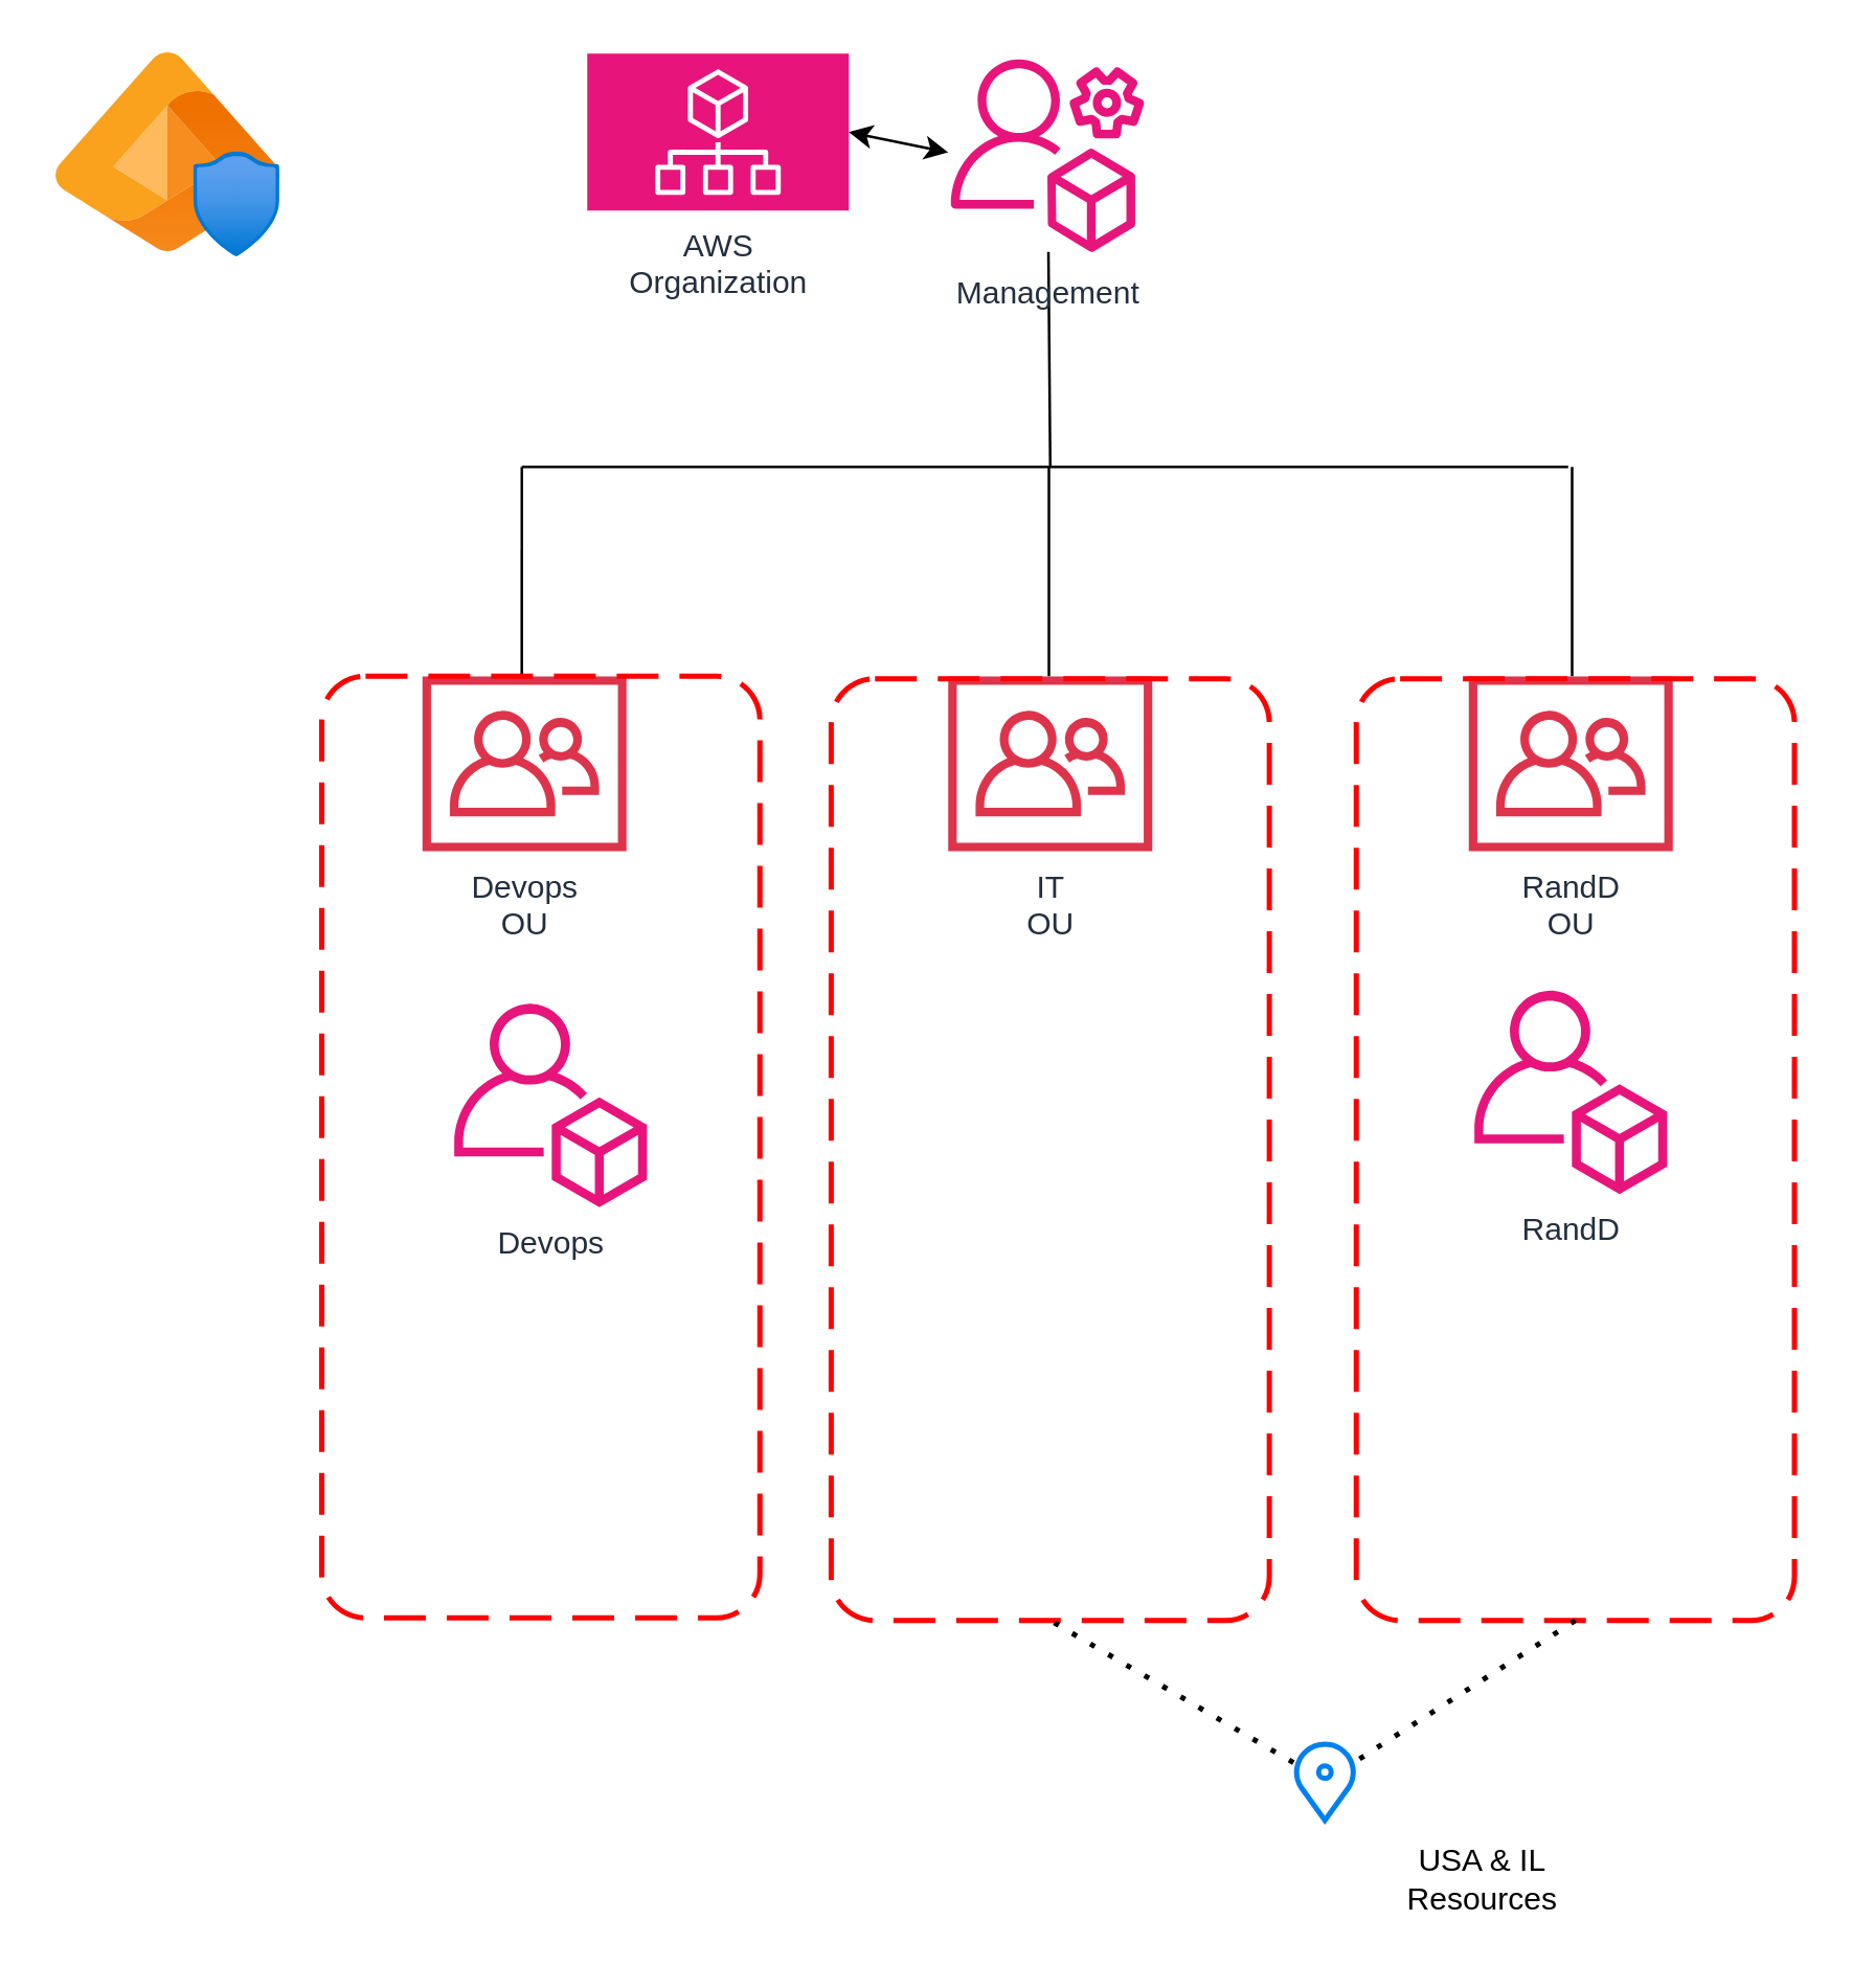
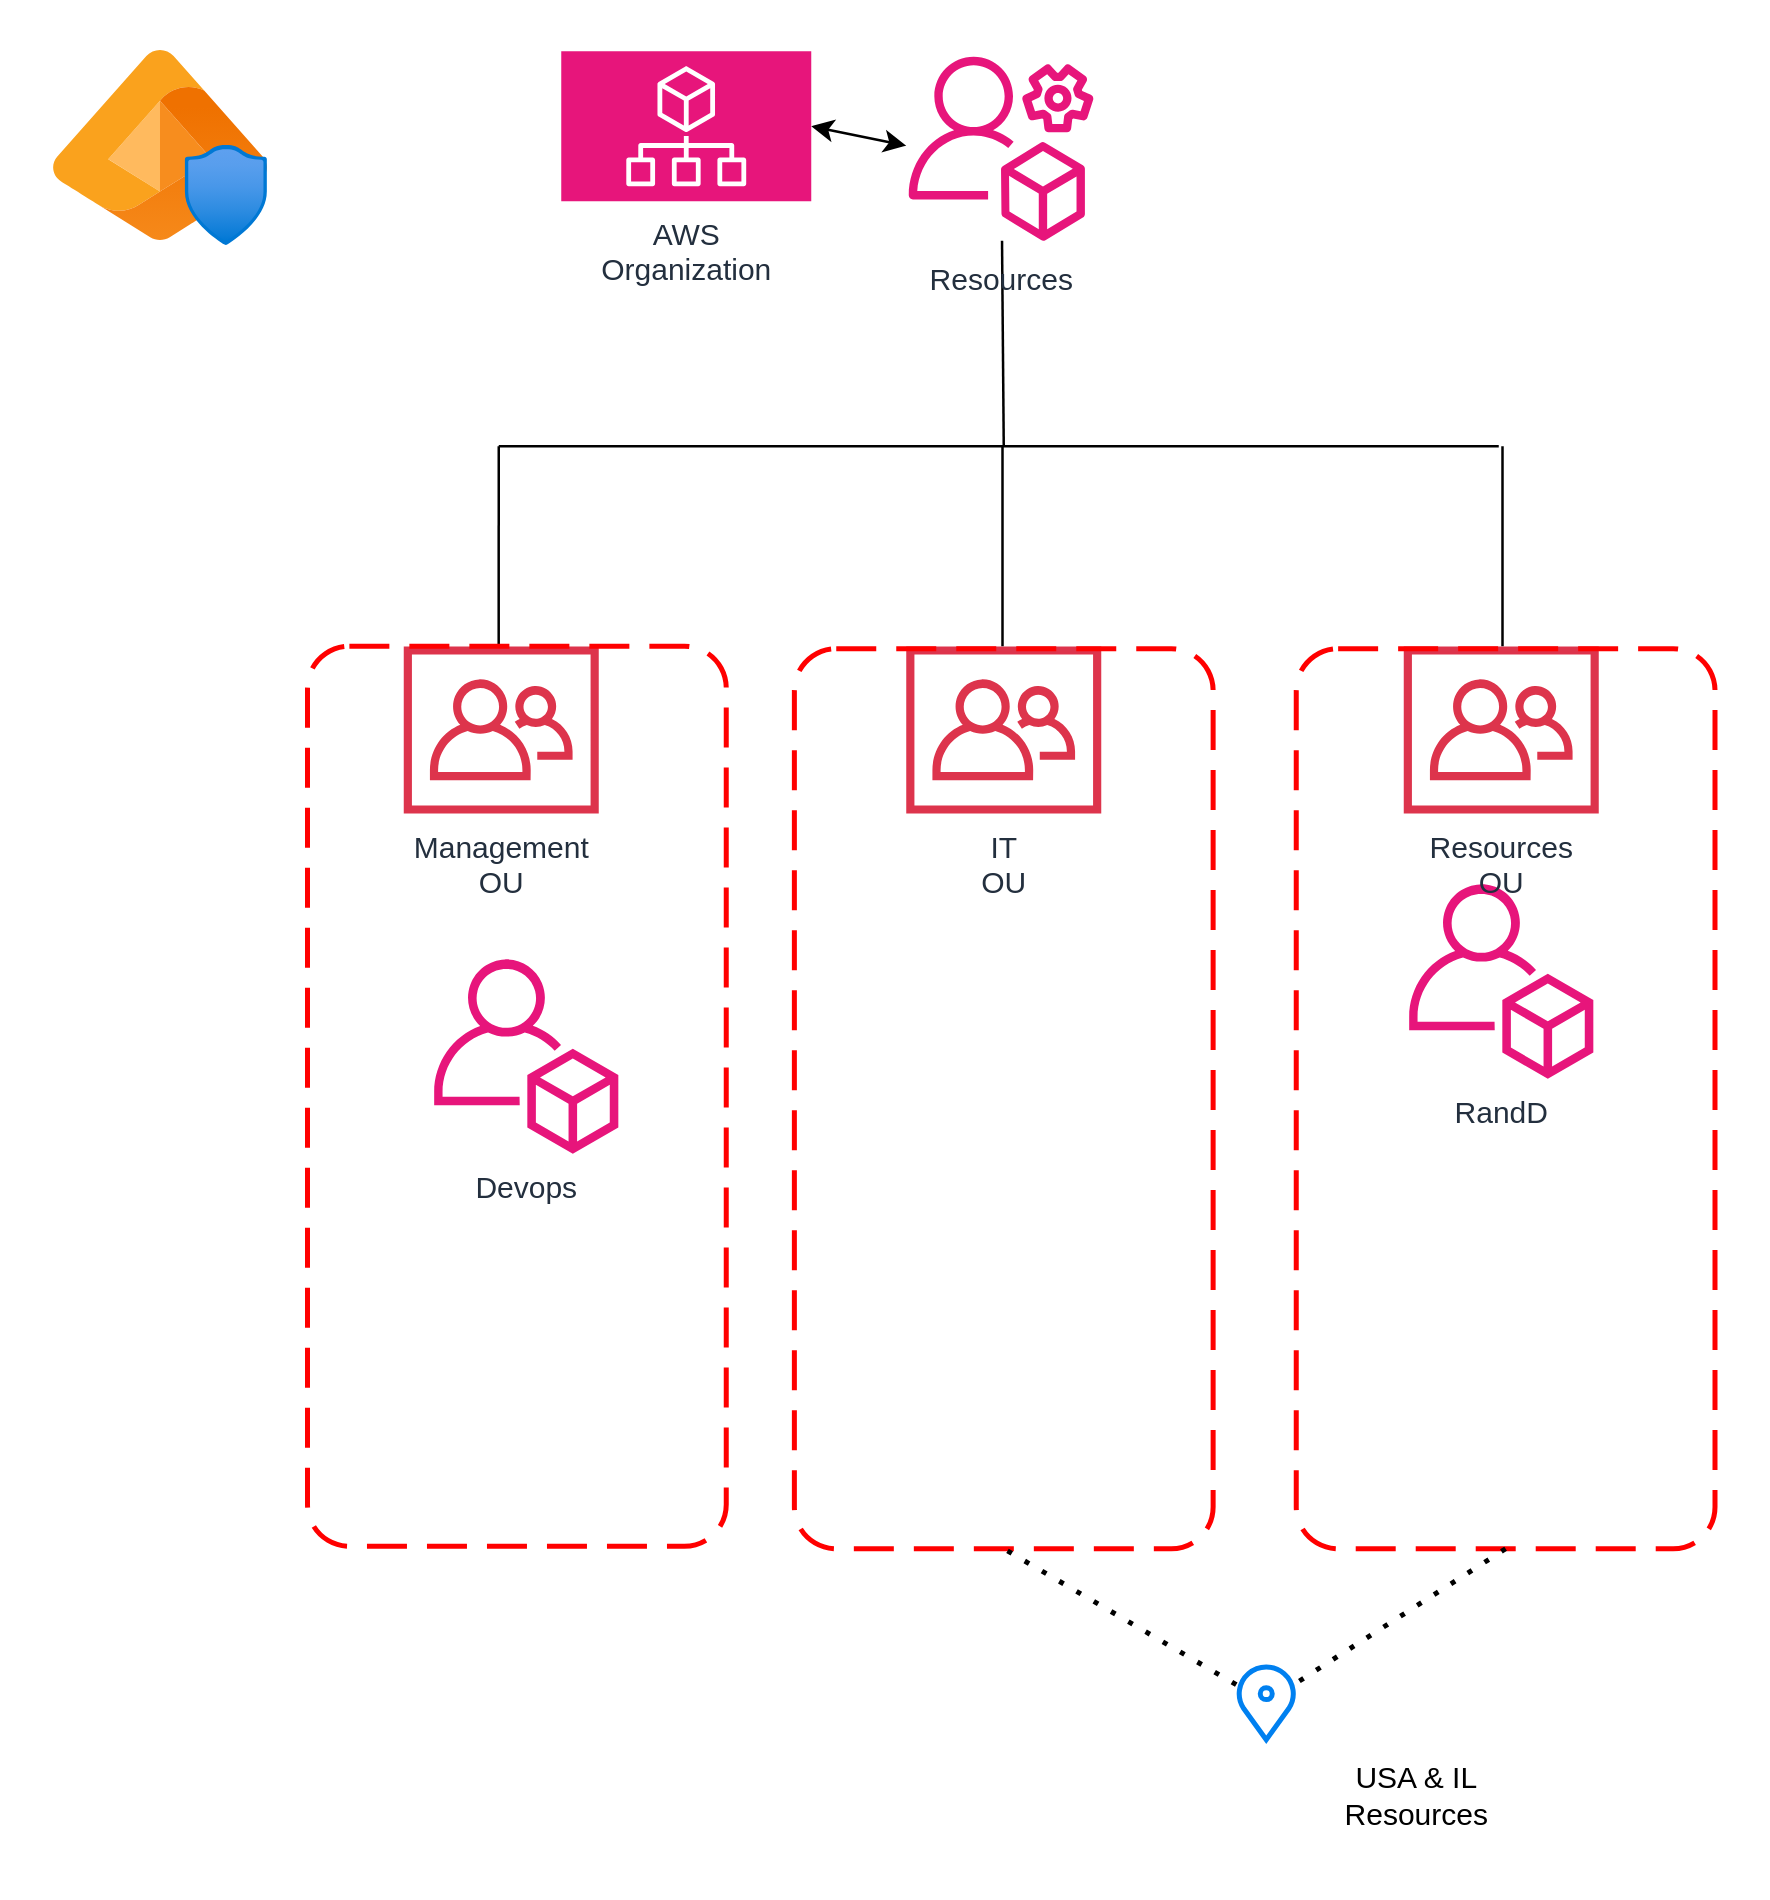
  <mxCell id="0" />
  <mxCell id="1" parent="0" />
  <mxCell id="2" value="AWS&lt;div&gt;Organization&lt;/div&gt;" style="sketch=0;points=[[0,0,0],[0.25,0,0],[0.5,0,0],[0.75,0,0],[1,0,0],[0,1,0],[0.25,1,0],[0.5,1,0],[0.75,1,0],[1,1,0],[0,0.25,0],[0,0.5,0],[0,0.75,0],[1,0.25,0],[1,0.5,0],[1,0.75,0]];points=[[0,0,0],[0.25,0,0],[0.5,0,0],[0.75,0,0],[1,0,0],[0,1,0],[0.25,1,0],[0.5,1,0],[0.75,1,0],[1,1,0],[0,0.25,0],[0,0.5,0],[0,0.75,0],[1,0.25,0],[1,0.5,0],[1,0.75,0]];outlineConnect=0;fontColor=#232F3E;fillColor=#E7157B;strokeColor=#ffffff;dashed=0;verticalLabelPosition=bottom;verticalAlign=top;align=center;html=1;fontSize=12;fontStyle=0;aspect=fixed;shape=mxgraph.aws4.resourceIcon;resIcon=mxgraph.aws4.organizations;" parent="1" vertex="1"><mxGeometry x="224" y="20" width="100" height="60" as="geometry" /></mxCell>
  <mxCell id="3" value="Devops" style="sketch=0;outlineConnect=0;fontColor=#232F3E;gradientColor=none;fillColor=#E7157B;strokeColor=none;dashed=0;verticalLabelPosition=bottom;verticalAlign=top;align=center;html=1;fontSize=12;fontStyle=0;aspect=fixed;pointerEvents=1;shape=mxgraph.aws4.organizations_account;" parent="1" vertex="1"><mxGeometry x="173" y="383" width="74" height="78" as="geometry" /></mxCell>
- <mxCell id="4" value="RandD" style="sketch=0;outlineConnect=0;fontColor=#232F3E;gradientColor=none;fillColor=#E7157B;strokeColor=none;dashed=0;verticalLabelPosition=bottom;verticalAlign=top;align=center;html=1;fontSize=12;fontStyle=0;aspect=fixed;pointerEvents=1;shape=mxgraph.aws4.organizations_account;" parent="1" vertex="1"><mxGeometry x="563" y="378" width="74" height="78" as="geometry" /></mxCell>
- <mxCell id="5" value="Devops&lt;div&gt;OU&lt;/div&gt;" style="sketch=0;outlineConnect=0;fontColor=#232F3E;gradientColor=none;fillColor=#DD344C;strokeColor=none;dashed=0;verticalLabelPosition=bottom;verticalAlign=top;align=center;html=1;fontSize=12;fontStyle=0;aspect=fixed;pointerEvents=1;shape=mxgraph.aws4.organizations_organizational_unit;" parent="1" vertex="1"><mxGeometry x="161" y="258" width="78" height="67" as="geometry" /></mxCell>
+ <mxCell id="4" value="RandD" style="sketch=0;outlineConnect=0;fontColor=#232F3E;gradientColor=none;fillColor=#E7157B;strokeColor=none;dashed=0;verticalLabelPosition=bottom;verticalAlign=top;align=center;html=1;fontSize=12;fontStyle=0;aspect=fixed;pointerEvents=1;shape=mxgraph.aws4.organizations_account;" parent="1" vertex="1"><mxGeometry x="563" y="353" width="74" height="78" as="geometry" /></mxCell>
+ <mxCell id="5" value="Management&lt;div&gt;OU&lt;/div&gt;" style="sketch=0;outlineConnect=0;fontColor=#232F3E;gradientColor=none;fillColor=#DD344C;strokeColor=none;dashed=0;verticalLabelPosition=bottom;verticalAlign=top;align=center;html=1;fontSize=12;fontStyle=0;aspect=fixed;pointerEvents=1;shape=mxgraph.aws4.organizations_organizational_unit;" parent="1" vertex="1"><mxGeometry x="161" y="258" width="78" height="67" as="geometry" /></mxCell>
  <mxCell id="6" value="IT&lt;div&gt;OU&lt;/div&gt;" style="sketch=0;outlineConnect=0;fontColor=#232F3E;gradientColor=none;fillColor=#DD344C;strokeColor=none;dashed=0;verticalLabelPosition=bottom;verticalAlign=top;align=center;html=1;fontSize=12;fontStyle=0;aspect=fixed;pointerEvents=1;shape=mxgraph.aws4.organizations_organizational_unit;" parent="1" vertex="1"><mxGeometry x="362" y="258" width="78" height="67" as="geometry" /></mxCell>
- <mxCell id="7" value="RandD&lt;div&gt;OU&lt;/div&gt;" style="sketch=0;outlineConnect=0;fontColor=#232F3E;gradientColor=none;fillColor=#DD344C;strokeColor=none;dashed=0;verticalLabelPosition=bottom;verticalAlign=top;align=center;html=1;fontSize=12;fontStyle=0;aspect=fixed;pointerEvents=1;shape=mxgraph.aws4.organizations_organizational_unit;" parent="1" vertex="1"><mxGeometry x="561" y="258" width="78" height="67" as="geometry" /></mxCell>
+ <mxCell id="7" value="Resources&lt;div&gt;OU&lt;/div&gt;" style="sketch=0;outlineConnect=0;fontColor=#232F3E;gradientColor=none;fillColor=#DD344C;strokeColor=none;dashed=0;verticalLabelPosition=bottom;verticalAlign=top;align=center;html=1;fontSize=12;fontStyle=0;aspect=fixed;pointerEvents=1;shape=mxgraph.aws4.organizations_organizational_unit;" parent="1" vertex="1"><mxGeometry x="561" y="258" width="78" height="67" as="geometry" /></mxCell>
  <mxCell id="8" value="" style="endArrow=classic;startArrow=classic;html=1;rounded=0;exitX=1;exitY=0.5;exitDx=0;exitDy=0;exitPerimeter=0;" parent="1" source="2" edge="1"><mxGeometry width="50" height="50" relative="1" as="geometry"><mxPoint x="192" y="57" as="sourcePoint" /><mxPoint x="362" y="57.788" as="targetPoint" /></mxGeometry></mxCell>
  <mxCell id="9" value="" style="endArrow=none;html=1;rounded=0;" parent="1" edge="1"><mxGeometry width="50" height="50" relative="1" as="geometry"><mxPoint x="199" y="178" as="sourcePoint" /><mxPoint x="599" y="178" as="targetPoint" /></mxGeometry></mxCell>
  <mxCell id="10" value="" style="endArrow=none;html=1;rounded=0;exitX=0.474;exitY=-0.001;exitDx=0;exitDy=0;exitPerimeter=0;" parent="1" edge="1"><mxGeometry width="50" height="50" relative="1" as="geometry"><mxPoint x="198.972" y="257.996" as="sourcePoint" /><mxPoint x="199" y="178" as="targetPoint" /></mxGeometry></mxCell>
  <mxCell id="11" value="" style="endArrow=none;html=1;rounded=0;exitX=0.474;exitY=-0.001;exitDx=0;exitDy=0;exitPerimeter=0;" parent="1" edge="1"><mxGeometry width="50" height="50" relative="1" as="geometry"><mxPoint x="600.5" y="258" as="sourcePoint" /><mxPoint x="600.5" y="178" as="targetPoint" /></mxGeometry></mxCell>
  <mxCell id="12" value="" style="endArrow=none;html=1;rounded=0;exitX=0.474;exitY=-0.001;exitDx=0;exitDy=0;exitPerimeter=0;" parent="1" edge="1"><mxGeometry width="50" height="50" relative="1" as="geometry"><mxPoint x="400.5" y="258" as="sourcePoint" /><mxPoint x="400.5" y="178" as="targetPoint" /></mxGeometry></mxCell>
  <mxCell id="13" value="" style="endArrow=none;html=1;rounded=0;" parent="1" target="17" edge="1"><mxGeometry width="50" height="50" relative="1" as="geometry"><mxPoint x="401" y="178" as="sourcePoint" /><mxPoint x="402" y="138" as="targetPoint" /></mxGeometry></mxCell>
  <mxCell id="14" value="" style="rounded=1;arcSize=10;dashed=1;strokeColor=#ff0000;fillColor=none;gradientColor=none;dashPattern=8 4;strokeWidth=2;" parent="1" vertex="1"><mxGeometry x="122.5" y="258" width="167.5" height="360" as="geometry" /></mxCell>
  <mxCell id="15" value="" style="rounded=1;arcSize=10;dashed=1;strokeColor=#ff0000;fillColor=none;gradientColor=none;dashPattern=8 4;strokeWidth=2;" parent="1" vertex="1"><mxGeometry x="317.25" y="259" width="167.5" height="360" as="geometry" /></mxCell>
  <mxCell id="16" value="" style="rounded=1;arcSize=10;dashed=1;strokeColor=#ff0000;fillColor=none;gradientColor=none;dashPattern=8 4;strokeWidth=2;" parent="1" vertex="1"><mxGeometry x="518" y="259" width="167.5" height="360" as="geometry" /></mxCell>
- <mxCell id="17" value="Management" style="sketch=0;outlineConnect=0;fontColor=#232F3E;gradientColor=none;fillColor=#E7157B;strokeColor=none;dashed=0;verticalLabelPosition=bottom;verticalAlign=top;align=center;html=1;fontSize=12;fontStyle=0;aspect=fixed;pointerEvents=1;shape=mxgraph.aws4.organizations_management_account;" parent="1" vertex="1"><mxGeometry x="363" y="20" width="74" height="78" as="geometry" /></mxCell>
+ <mxCell id="17" value="Resources" style="sketch=0;outlineConnect=0;fontColor=#232F3E;gradientColor=none;fillColor=#E7157B;strokeColor=none;dashed=0;verticalLabelPosition=bottom;verticalAlign=top;align=center;html=1;fontSize=12;fontStyle=0;aspect=fixed;pointerEvents=1;shape=mxgraph.aws4.organizations_management_account;" parent="1" vertex="1"><mxGeometry x="363" y="20" width="74" height="78" as="geometry" /></mxCell>
  <mxCell id="18" value="" style="image;aspect=fixed;html=1;points=[];align=center;fontSize=12;image=img/lib/azure2/identity/Entra_ID_Protection.svg;" vertex="1" parent="1"><mxGeometry x="20.12" y="20" width="87.75" height="78" as="geometry" /></mxCell>
  <mxCell id="19" value="USA &amp;amp; IL&lt;div&gt;Resources&lt;/div&gt;" style="text;html=1;align=center;verticalAlign=middle;resizable=0;points=[];autosize=1;strokeColor=none;fillColor=none;" vertex="1" parent="1"><mxGeometry x="526" y="698" width="80" height="40" as="geometry" /></mxCell>
  <mxCell id="20" value="" style="endArrow=none;dashed=1;html=1;dashPattern=1 3;strokeWidth=2;rounded=0;entryX=0.5;entryY=1;entryDx=0;entryDy=0;" edge="1" parent="1" source="22" target="15"><mxGeometry width="50" height="50" relative="1" as="geometry"><mxPoint x="602" y="658" as="sourcePoint" /><mxPoint x="412" y="658" as="targetPoint" /></mxGeometry></mxCell>
  <mxCell id="21" value="" style="endArrow=none;dashed=1;html=1;dashPattern=1 3;strokeWidth=2;rounded=0;exitX=0.5;exitY=1;exitDx=0;exitDy=0;" edge="1" parent="1" source="16" target="22"><mxGeometry width="50" height="50" relative="1" as="geometry"><mxPoint x="602" y="658" as="sourcePoint" /><mxPoint x="412" y="658" as="targetPoint" /></mxGeometry></mxCell>
  <mxCell id="22" value="" style="html=1;verticalLabelPosition=bottom;align=center;labelBackgroundColor=#ffffff;verticalAlign=top;strokeWidth=2;strokeColor=#0080F0;shadow=0;dashed=0;shape=mxgraph.ios7.icons.location;" vertex="1" parent="1"><mxGeometry x="494" y="665.4" width="24" height="30" as="geometry" /></mxCell>
